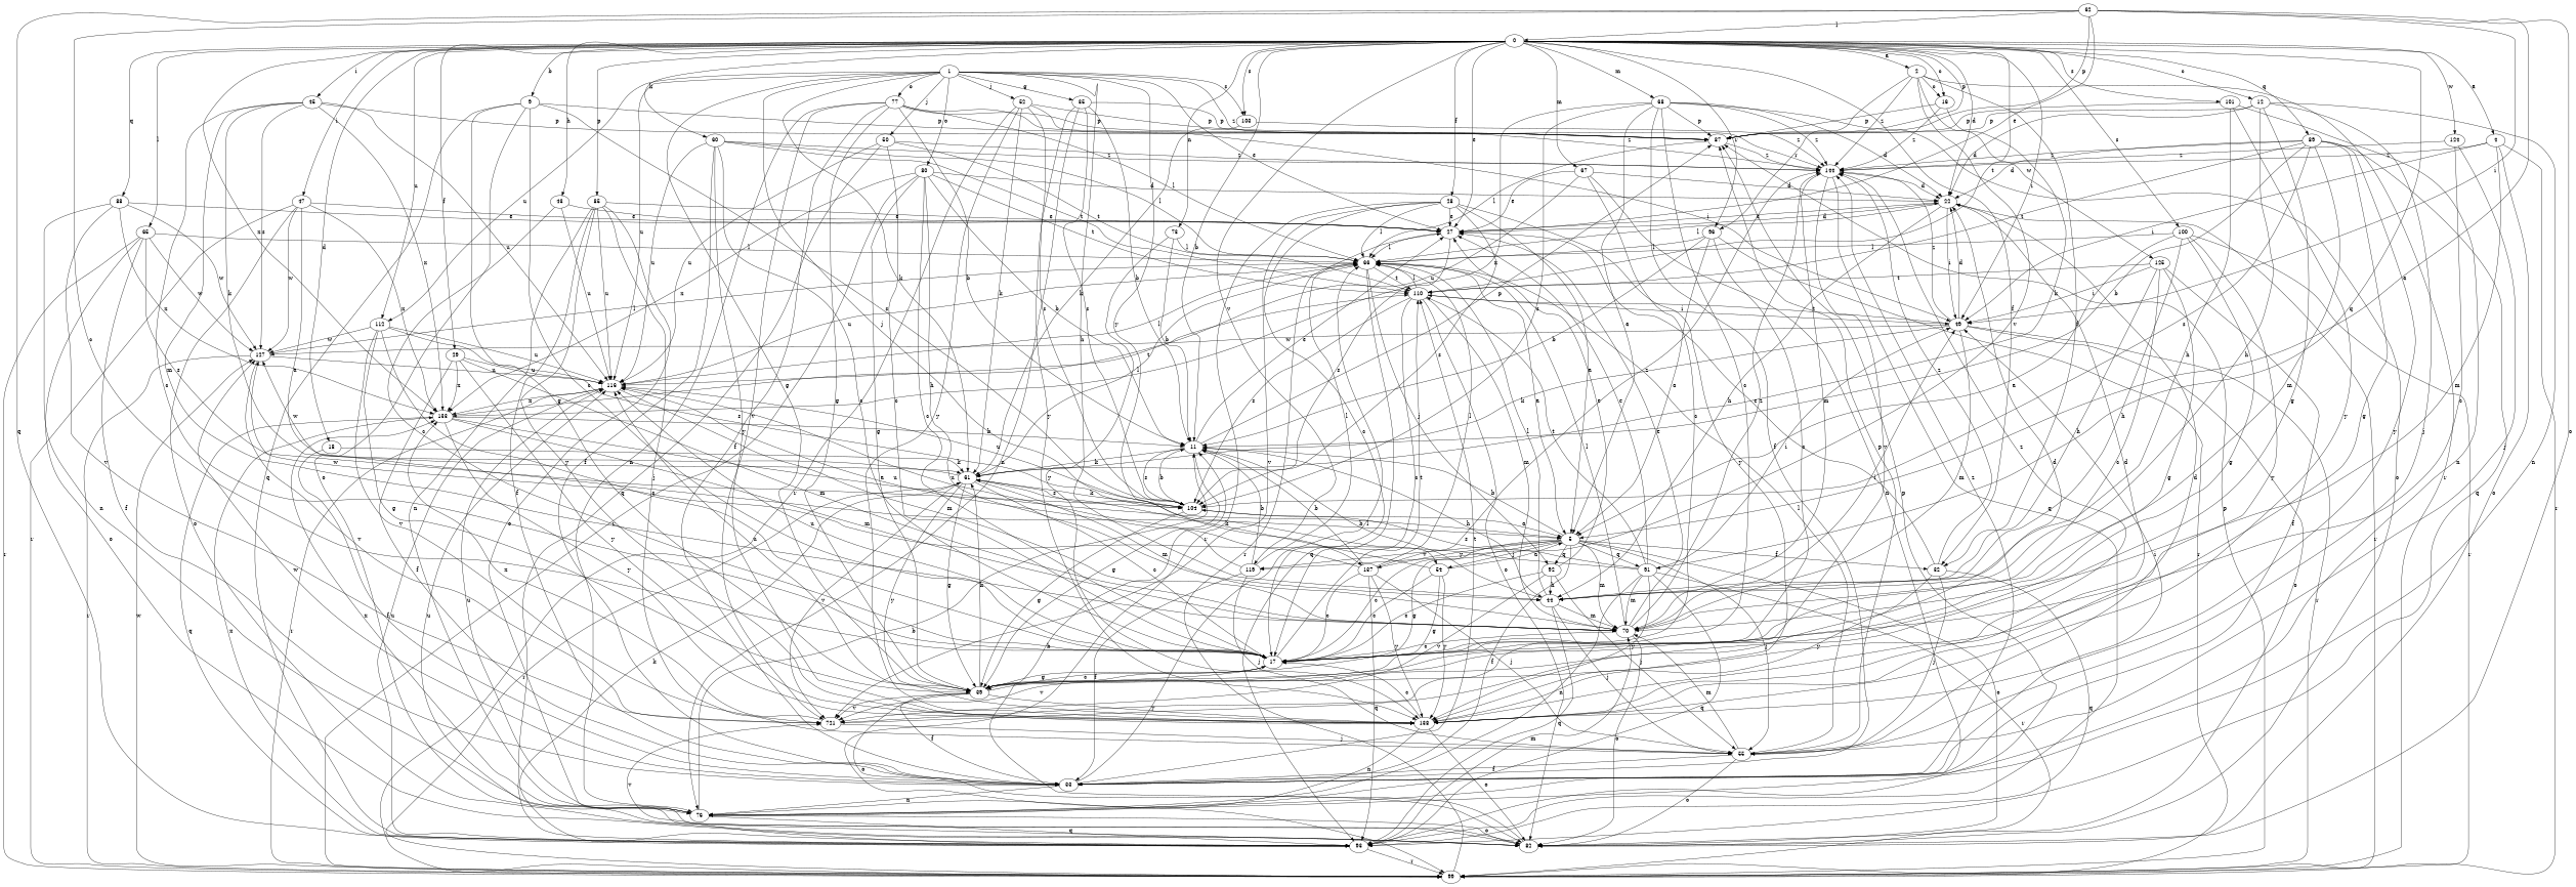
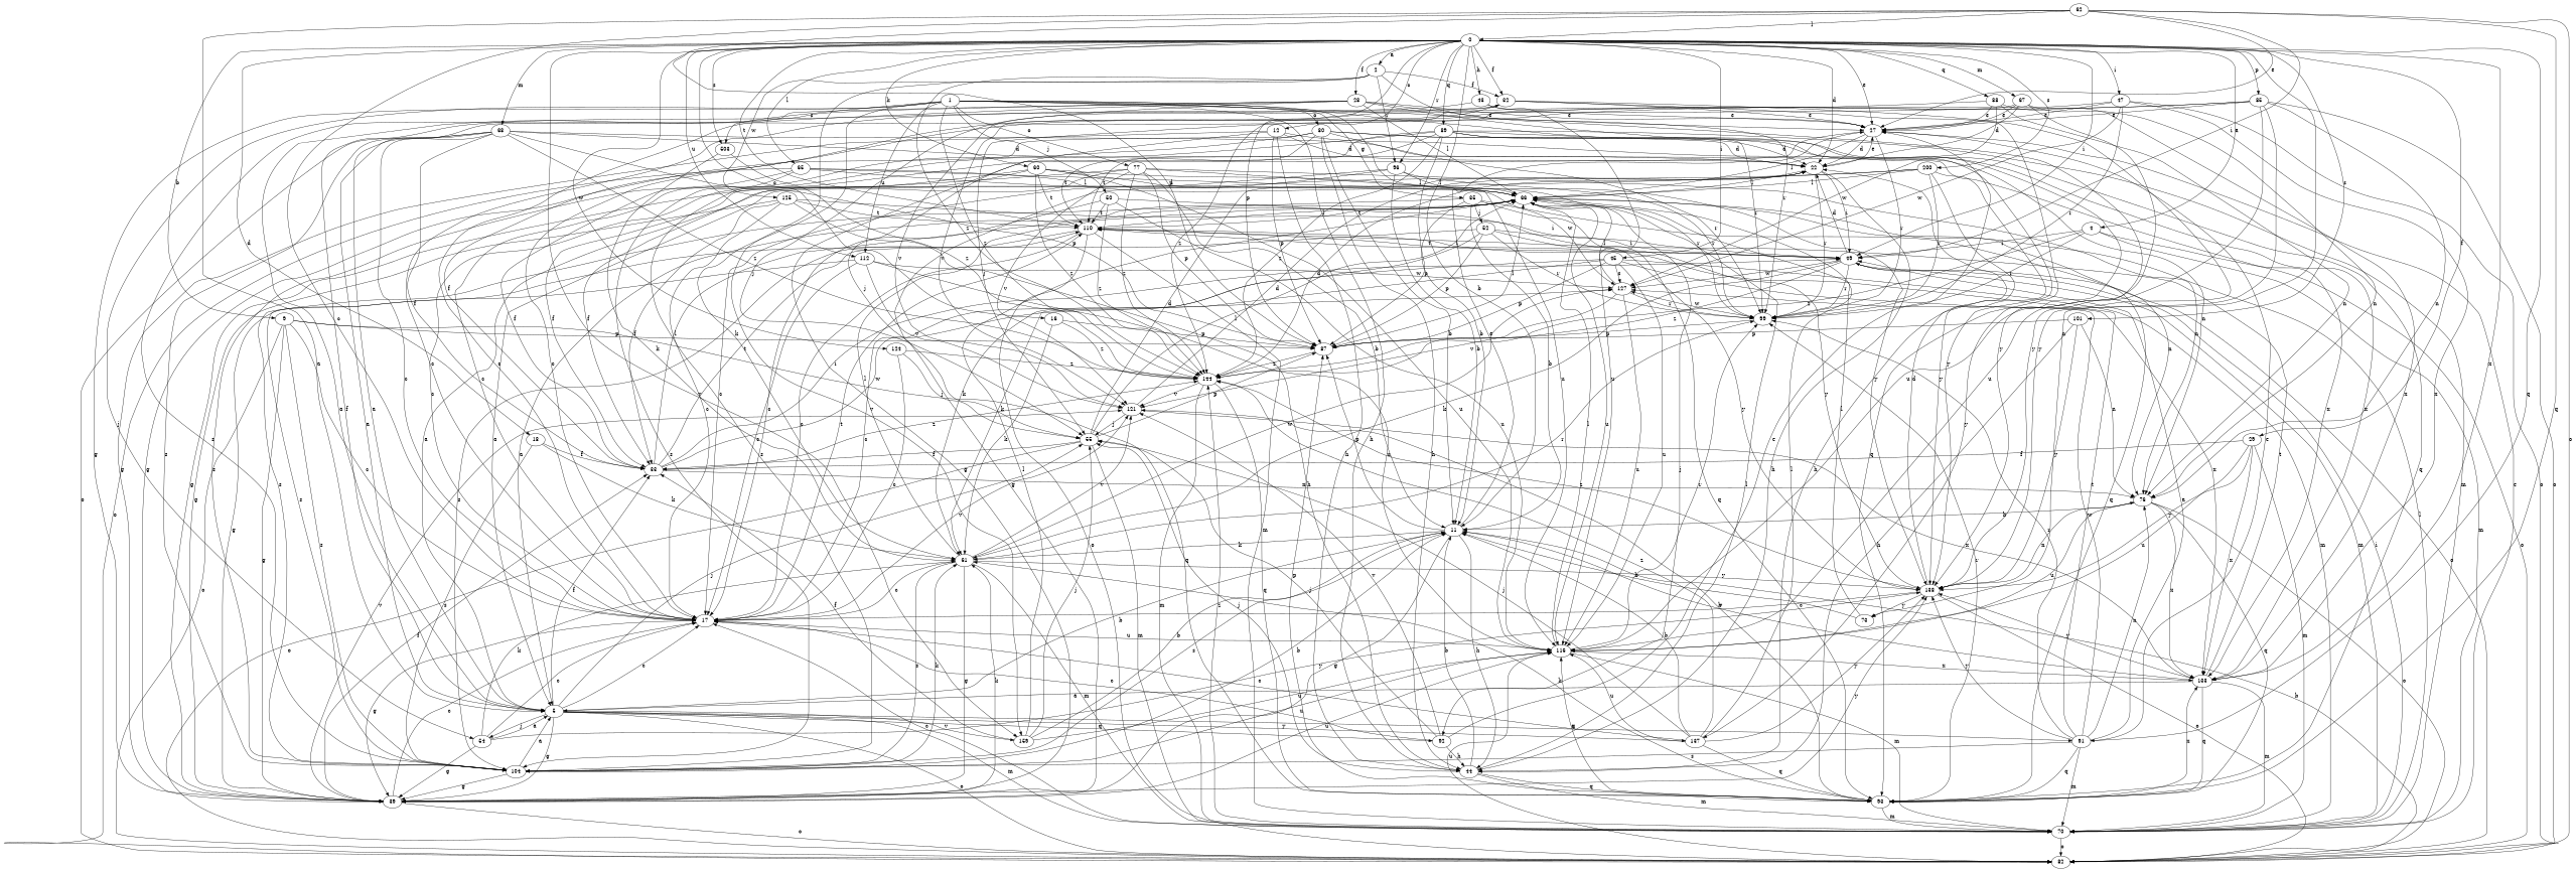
  strict digraph {
    0
    2
    4
    9
    11
    12
    16
    18
    22
    27
    28
    29
    32
    43
    45
    47
    49
    60
    65
    67
    68
    73
    85
    87
    88
    89
    91
    96
-   100
+   100 [label=200]
    101
-   103
+   103 [label=503]
    110
    112
-   119
+   119 [label=159]
    124
    133
    144
    99
    125
    70
    82
    39
    17
    93
    104
    44
    61
    55
    76
    33
    66
    5
-   121 [label=721]
+   121
    138
    116
    127
    62
    1
    35
    50
    52
    54
    77
    80
    137
    92
    0 -> 2 [label=a]
    0 -> 4 [label=a]
    0 -> 9 [label=b]
    0 -> 11 [label=b]
    0 -> 12 [label=c]
    0 -> 16 [label=c]
    0 -> 18 [label=d]
    0 -> 22 [label=d]
    0 -> 27 [label=e]
    0 -> 28 [label=f]
    0 -> 29 [label=f]
    0 -> 32 [label=f]
    0 -> 43 [label=h]
    0 -> 45 [label=i]
    0 -> 47 [label=i]
    0 -> 49 [label=i]
    0 -> 60 [label=k]
    0 -> 65 [label=l]
    0 -> 67 [label=m]
    0 -> 68 [label=m]
    0 -> 73 [label=n]
    0 -> 85 [label=p]
    0 -> 87 [label=p]
    0 -> 88 [label=q]
    0 -> 89 [label=q]
    0 -> 91 [label=q]
    0 -> 96 [label=r]
    0 -> 100 [label=s]
    0 -> 101 [label=s]
    0 -> 103 [label=s]
    0 -> 110 [label=t]
    0 -> 112 [label=u]
    0 -> 119 [label=v]
    0 -> 124 [label=w]
    0 -> 133 [label=x]
-   2 -> 16 [label=c]
    2 -> 32 [label=f]
    2 -> 96 [label=r]
    2 -> 119 [label=v]
    2 -> 144 [label=z]
    2 -> 99 [label=r]
    2 -> 125 [label=w]
    4 -> 49 [label=i]
    4 -> 144 [label=z]
    4 -> 99 [label=r]
    4 -> 70 [label=m]
    4 -> 82 [label=o]
    9 -> 87 [label=p]
    9 -> 82 [label=o]
    9 -> 39 [label=g]
    9 -> 17 [label=c]
    9 -> 93 [label=q]
    9 -> 104 [label=s]
    11 -> 27 [label=e]
    11 -> 87 [label=p]
    11 -> 39 [label=g]
    11 -> 104 [label=s]
    11 -> 44 [label=h]
    11 -> 61 [label=k]
    12 -> 22 [label=d]
    12 -> 87 [label=p]
    12 -> 39 [label=g]
    12 -> 44 [label=h]
    12 -> 55 [label=j]
    12 -> 76 [label=n]
    16 -> 87 [label=p]
    16 -> 144 [label=z]
    16 -> 61 [label=k]
    18 -> 61 [label=k]
    18 -> 33 [label=f]
    22 -> 27 [label=e]
    22 -> 49 [label=i]
    22 -> 99 [label=r]
    22 -> 44 [label=h]
    22 -> 66 [label=l]
    27 -> 22 [label=d]
-   99 -> 27 [label=r]
+   27 -> 99 [label=r]
    27 -> 104 [label=s]
    27 -> 66 [label=l]
    28 -> 27 [label=e]
    28 -> 99 [label=r]
    28 -> 17 [label=c]
    28 -> 104 [label=s]
    28 -> 66 [label=l]
    28 -> 5 [label=a]
    28 -> 121 [label=v]
    28 -> 138 [label=y]
    29 -> 133 [label=x]
    29 -> 70 [label=m]
    29 -> 33 [label=f]
    29 -> 138 [label=y]
    29 -> 116 [label=u]
    32 -> 27 [label=e]
    32 -> 144 [label=z]
    32 -> 93 [label=q]
    32 -> 55 [label=j]
    32 -> 138 [label=y]
    43 -> 27 [label=e]
    43 -> 17 [label=c]
    43 -> 116 [label=u]
    45 -> 87 [label=p]
    45 -> 133 [label=x]
    45 -> 70 [label=m]
    45 -> 17 [label=c]
    45 -> 61 [label=k]
    45 -> 116 [label=u]
    45 -> 127 [label=s]
    47 -> 27 [label=e]
    47 -> 133 [label=x]
    47 -> 99 [label=r]
    47 -> 82 [label=o]
    47 -> 5 [label=a]
    47 -> 127 [label=w]
    49 -> 22 [label=d]
    49 -> 110 [label=t]
    49 -> 144 [label=z]
    49 -> 99 [label=r]
    49 -> 70 [label=m]
    49 -> 82 [label=o]
    49 -> 61 [label=k]
    49 -> 127 [label=w]
    60 -> 110 [label=t]
    60 -> 144 [label=z]
    60 -> 17 [label=c]
    60 -> 33 [label=f]
    60 -> 66 [label=l]
    60 -> 138 [label=y]
    60 -> 116 [label=u]
    65 -> 99 [label=r]
    65 -> 82 [label=o]
    65 -> 104 [label=s]
    65 -> 33 [label=f]
    65 -> 66 [label=l]
    65 -> 127 [label=w]
    67 -> 22 [label=d]
    67 -> 27 [label=e]
    67 -> 17 [label=c]
    67 -> 76 [label=n]
    67 -> 116 [label=u]
    68 -> 22 [label=d]
    68 -> 87 [label=p]
    68 -> 133 [label=x]
    68 -> 144 [label=z]
    68 -> 82 [label=o]
    68 -> 17 [label=c]
    68 -> 104 [label=s]
    68 -> 33 [label=f]
    68 -> 5 [label=a]
    73 -> 11 [label=b]
    73 -> 66 [label=l]
-   73 -> 138 [label=y]
+   138 -> 73 [label=y]
    85 -> 27 [label=e]
    85 -> 82 [label=o]
    85 -> 55 [label=j]
    85 -> 76 [label=n]
    85 -> 33 [label=f]
    85 -> 138 [label=y]
    85 -> 116 [label=u]
    87 -> 144 [label=z]
    87 -> 66 [label=l]
    88 -> 27 [label=e]
    88 -> 133 [label=x]
    88 -> 76 [label=n]
    88 -> 121 [label=v]
    88 -> 127 [label=w]
    89 -> 11 [label=b]
    89 -> 22 [label=d]
    89 -> 110 [label=t]
    89 -> 144 [label=z]
    89 -> 70 [label=m]
    89 -> 39 [label=g]
    89 -> 93 [label=q]
    89 -> 104 [label=s]
    89 -> 138 [label=y]
    91 -> 27 [label=e]
-   91 -> 49 [label=i]
+   91 -> 49 [label=a]
    91 -> 110 [label=t]
    91 -> 99 [label=r]
    91 -> 70 [label=m]
    91 -> 93 [label=q]
    91 -> 104 [label=s]
    91 -> 76 [label=n]
    91 -> 138 [label=y]
    91 -> 127 [label=w]
    96 -> 11 [label=b]
    96 -> 99 [label=r]
    96 -> 17 [label=c]
    96 -> 66 [label=l]
    96 -> 5 [label=a]
    100 -> 99 [label=r]
    100 -> 39 [label=g]
    100 -> 44 [label=h]
    100 -> 66 [label=l]
    100 -> 5 [label=a]
    100 -> 138 [label=y]
    101 -> 87 [label=p]
    101 -> 44 [label=h]
    101 -> 76 [label=n]
    101 -> 138 [label=y]
    103 -> 144 [label=z]
    103 -> 61 [label=k]
    110 -> 49 [label=i]
    110 -> 70 [label=m]
    110 -> 82 [label=o]
    110 -> 17 [label=c]
    110 -> 104 [label=s]
    110 -> 66 [label=l]
    112 -> 39 [label=g]
    112 -> 17 [label=c]
-   112 -> 104 [label=s]
+   18 -> 104 [label=s]
    112 -> 121 [label=v]
    112 -> 116 [label=u]
    112 -> 127 [label=w]
    119 -> 11 [label=b]
    119 -> 55 [label=j]
    119 -> 33 [label=f]
    119 -> 66 [label=l]
    119 -> 116 [label=u]
    124 -> 144 [label=z]
    124 -> 17 [label=c]
    124 -> 55 [label=j]
    133 -> 11 [label=b]
    133 -> 110 [label=t]
    133 -> 70 [label=m]
    133 -> 93 [label=q]
    133 -> 5 [label=a]
    133 -> 138 [label=y]
    144 -> 22 [label=d]
    144 -> 70 [label=m]
    144 -> 93 [label=q]
    144 -> 121 [label=v]
    99 -> 87 [label=p]
    99 -> 127 [label=w]
    125 -> 49 [label=i]
    125 -> 110 [label=t]
    125 -> 39 [label=g]
    125 -> 17 [label=c]
    125 -> 44 [label=h]
    125 -> 33 [label=f]
    70 -> 27 [label=e]
    70 -> 49 [label=i]
    70 -> 144 [label=z]
    70 -> 82 [label=o]
    70 -> 17 [label=c]
    70 -> 66 [label=l]
    82 -> 11 [label=b]
    82 -> 116 [label=u]
    39 -> 82 [label=o]
    39 -> 17 [label=c]
    39 -> 61 [label=k]
    39 -> 33 [label=f]
    39 -> 121 [label=v]
    39 -> 138 [label=y]
    39 -> 116 [label=u]
    17 -> 110 [label=t]
    17 -> 39 [label=g]
    17 -> 121 [label=v]
    17 -> 116 [label=u]
    93 -> 87 [label=p]
    93 -> 133 [label=x]
    93 -> 99 [label=r]
    93 -> 70 [label=m]
    93 -> 61 [label=k]
    93 -> 121 [label=v]
    93 -> 116 [label=u]
    104 -> 11 [label=b]
    104 -> 39 [label=g]
    104 -> 61 [label=k]
    104 -> 5 [label=a]
    104 -> 116 [label=u]
    44 -> 11 [label=b]
    44 -> 70 [label=m]
    44 -> 93 [label=q]
    44 -> 55 [label=j]
    44 -> 66 [label=l]
    61 -> 99 [label=r]
    61 -> 70 [label=m]
    61 -> 39 [label=g]
    61 -> 17 [label=c]
    61 -> 104 [label=s]
    61 -> 66 [label=l]
    61 -> 121 [label=v]
    61 -> 138 [label=y]
    61 -> 127 [label=w]
    55 -> 22 [label=d]
    55 -> 87 [label=p]
    55 -> 70 [label=m]
    55 -> 82 [label=o]
    55 -> 33 [label=f]
    55 -> 66 [label=l]
    76 -> 11 [label=b]
    76 -> 133 [label=x]
    76 -> 82 [label=o]
    76 -> 93 [label=q]
    76 -> 116 [label=u]
    33 -> 49 [label=i]
    33 -> 110 [label=t]
    33 -> 144 [label=z]
    33 -> 76 [label=n]
    33 -> 66 [label=l]
    33 -> 127 [label=w]
    66 -> 110 [label=t]
    66 -> 93 [label=q]
    66 -> 5 [label=a]
    66 -> 116 [label=u]
    66 -> 92 [label=j]
    5 -> 11 [label=b]
    5 -> 32 [label=f]
    5 -> 91 [label=q]
    5 -> 119 [label=v]
    5 -> 70 [label=m]
    5 -> 82 [label=o]
    5 -> 39 [label=g]
    5 -> 17 [label=c]
    5 -> 55 [label=j]
    5 -> 33 [label=f]
    5 -> 54 [label=j]
    5 -> 137 [label=y]
    5 -> 92 [label=q]
    121 -> 22 [label=d]
    121 -> 133 [label=x]
    121 -> 55 [label=j]
    138 -> 22 [label=d]
    138 -> 144 [label=z]
    138 -> 82 [label=o]
    138 -> 17 [label=c]
    138 -> 76 [label=n]
    116 -> 133 [label=x]
    116 -> 99 [label=r]
    116 -> 70 [label=m]
    116 -> 66 [label=l]
    127 -> 99 [label=r]
    127 -> 66 [label=l]
    127 -> 121 [label=v]
    127 -> 116 [label=u]
    62 -> 0 [label=l]
    62 -> 27 [label=e]
    62 -> 49 [label=i]
    62 -> 87 [label=p]
    62 -> 82 [label=o]
    62 -> 17 [label=c]
    62 -> 93 [label=q]
    62 -> 5 [label=a]
    1 -> 27 [label=e]
    1 -> 103 [label=s]
    1 -> 112 [label=u]
    1 -> 144 [label=z]
    1 -> 39 [label=g]
    1 -> 44 [label=h]
    1 -> 61 [label=k]
    1 -> 116 [label=u]
    1 -> 35 [label=g]
    1 -> 50 [label=j]
-   1 -> 52 [label=j]
+   35 -> 52 [label=j]
    1 -> 54 [label=j]
    1 -> 77 [label=o]
    1 -> 80 [label=o]
    1 -> 137 [label=y]
    35 -> 11 [label=b]
    35 -> 87 [label=p]
    35 -> 104 [label=s]
    35 -> 76 [label=n]
    35 -> 138 [label=y]
    50 -> 110 [label=t]
    50 -> 144 [label=z]
    50 -> 17 [label=c]
    50 -> 93 [label=q]
    50 -> 116 [label=u]
    52 -> 49 [label=i]
    52 -> 87 [label=p]
    52 -> 99 [label=r]
    52 -> 104 [label=s]
    52 -> 61 [label=k]
    52 -> 138 [label=y]
    54 -> 39 [label=g]
    54 -> 17 [label=c]
    54 -> 61 [label=k]
    54 -> 5 [label=a]
    54 -> 138 [label=y]
    77 -> 11 [label=b]
    77 -> 87 [label=p]
    77 -> 144 [label=z]
    77 -> 39 [label=g]
    77 -> 76 [label=n]
    77 -> 33 [label=f]
    77 -> 66 [label=l]
    77 -> 121 [label=v]
    80 -> 11 [label=b]
    80 -> 22 [label=d]
    80 -> 110 [label=t]
    80 -> 133 [label=x]
    80 -> 99 [label=r]
    80 -> 39 [label=g]
    80 -> 17 [label=c]
    80 -> 44 [label=h]
    137 -> 11 [label=b]
    137 -> 144 [label=z]
    137 -> 17 [label=c]
    137 -> 93 [label=q]
    137 -> 55 [label=j]
    137 -> 66 [label=l]
    137 -> 138 [label=y]
    137 -> 116 [label=u]
    92 -> 27 [label=e]
    92 -> 17 [label=c]
    92 -> 44 [label=h]
    92 -> 55 [label=j]
    92 -> 121 [label=v]
  }
